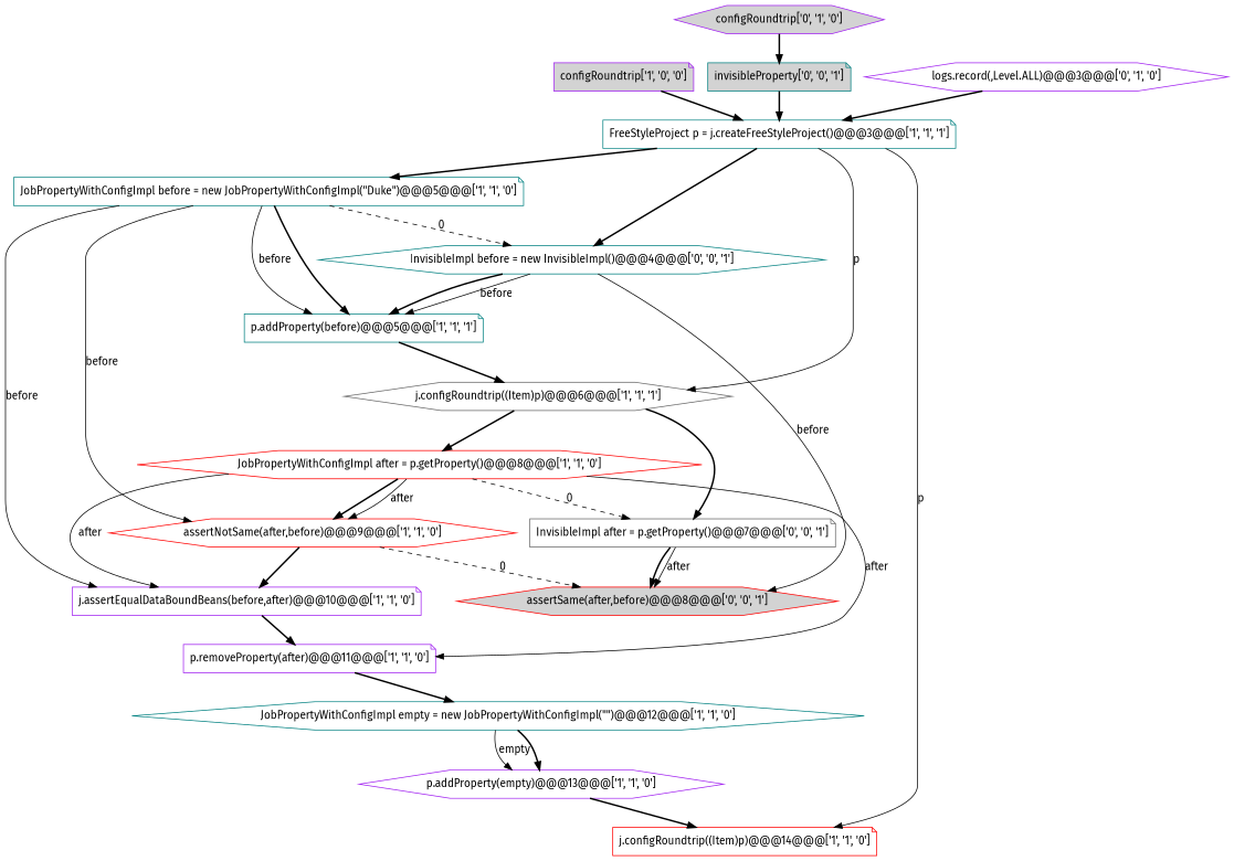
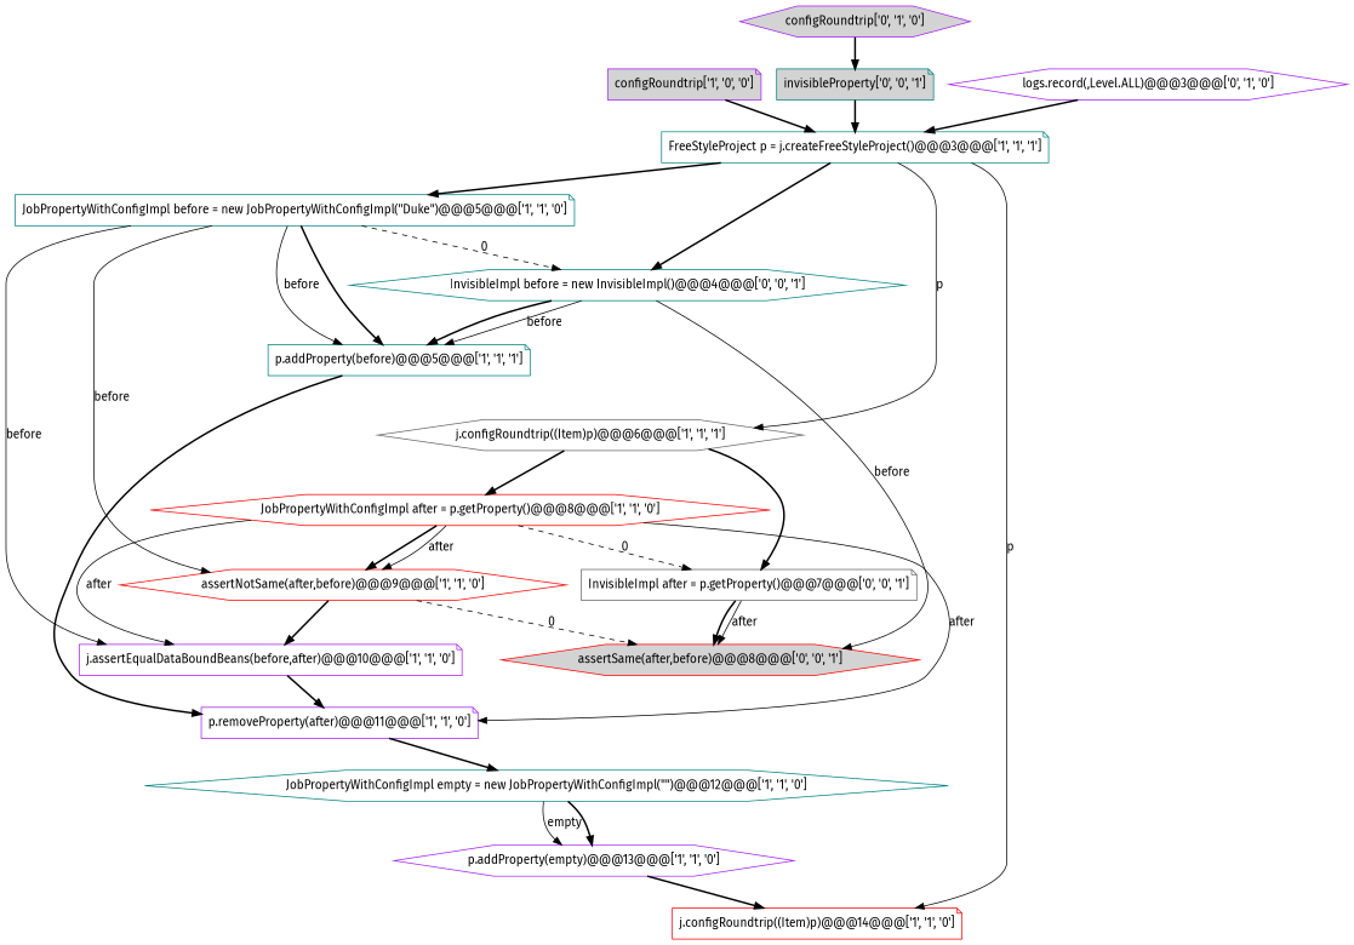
  digraph {
    fontname="Fira Sans"
    node [color=teal fillcolor=white fontname="Fira Sans" shape=note style=filled]
    edge [fontname="Fira Sans" style=bold]
    n1 [label="JobPropertyWithConfigImpl before = new JobPropertyWithConfigImpl(\"Duke\")@@@5@@@['1', '1', '0']"]
    n2 [label="InvisibleImpl before = new InvisibleImpl()@@@4@@@['0', '0', '1']" shape=hexagon]
    n3 [color=red label="assertNotSame(after,before)@@@9@@@['1', '1', '0']" shape=hexagon]
    n4 [label="p.addProperty(before)@@@5@@@['1', '1', '1']"]
    n5 [color=purple label="j.assertEqualDataBoundBeans(before,after)@@@10@@@['1', '1', '0']"]
    n6 [color=red fillcolor=lightgray label="assertSame(after,before)@@@8@@@['0', '0', '1']" shape=hexagon]
    n7 [color=gray40 label="j.configRoundtrip((Item)p)@@@6@@@['1', '1', '1']" shape=hexagon]
    n8 [color=purple label="p.removeProperty(after)@@@11@@@['1', '1', '0']"]
    n9 [label="JobPropertyWithConfigImpl empty = new JobPropertyWithConfigImpl(\"\")@@@12@@@['1', '1', '0']" shape=hexagon]
    n10 [color=purple label="p.addProperty(empty)@@@13@@@['1', '1', '0']" shape=hexagon]
    n11 [label="FreeStyleProject p = j.createFreeStyleProject()@@@3@@@['1', '1', '1']"]
    n12 [color=red label="j.configRoundtrip((Item)p)@@@14@@@['1', '1', '0']"]
    n13 [color=gray40 label="InvisibleImpl after = p.getProperty()@@@7@@@['0', '0', '1']"]
    n14 [color=red label="JobPropertyWithConfigImpl after = p.getProperty()@@@8@@@['1', '1', '0']" shape=hexagon]
    n15 [color=purple fillcolor=lightgray label="configRoundtrip['1', '0', '0']"]
    n16 [color=purple fillcolor=lightgray label="configRoundtrip['0', '1', '0']" shape=hexagon]
    n17 [fillcolor=lightgray label="invisibleProperty['0', '0', '1']"]
    n18 [color=purple label="logs.record(,Level.ALL)@@@3@@@['0', '1', '0']" shape=hexagon]
    n1 -> n2 [label=0 style=dashed]
    n1 -> n3 [label=before style=solid]
    n1 -> n4
    n1 -> n4 [label=before style=solid]
    n1 -> n5 [label=before style=solid]
    n2 -> n4 [label=before style=solid]
    n2 -> n4
    n2 -> n6 [label=before style=solid]
    n3 -> n5
    n3 -> n6 [label=0 style=dashed]
-   n4 -> n7
+   n4 -> n8
    n5 -> n8
    n7 -> n13
    n7 -> n14
    n8 -> n9
    n9 -> n10 [label=empty style=solid]
    n9 -> n10
    n10 -> n12
    n11 -> n1
    n11 -> n2
    n11 -> n7 [label=p style=solid]
    n11 -> n12 [label=p style=solid]
    n13 -> n6
    n13 -> n6 [label=after style=solid]
    n14 -> n3
    n14 -> n3 [label=after style=solid]
    n14 -> n5 [label=after style=solid]
    n14 -> n8 [label=after style=solid]
    n14 -> n13 [label=0 style=dashed]
    n15 -> n11
    n16 -> n17
    n17 -> n11
    n18 -> n11
  }
